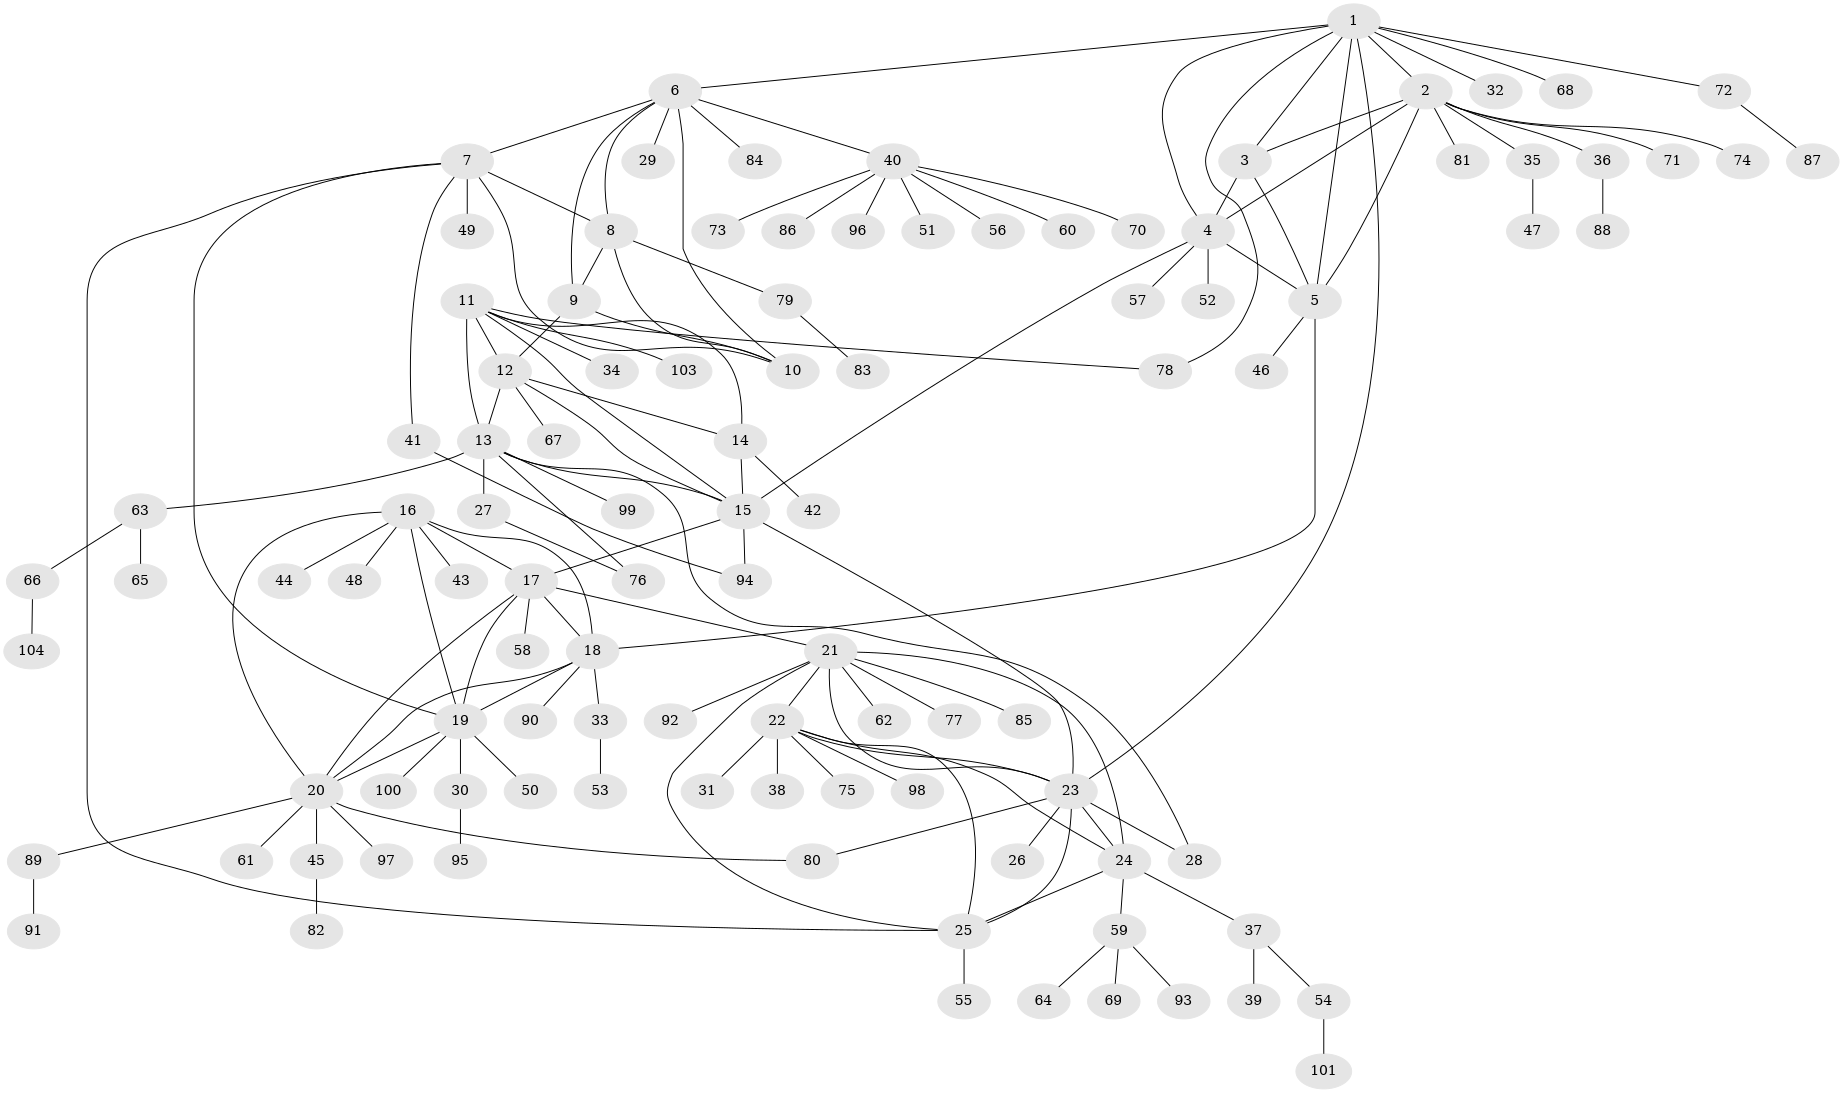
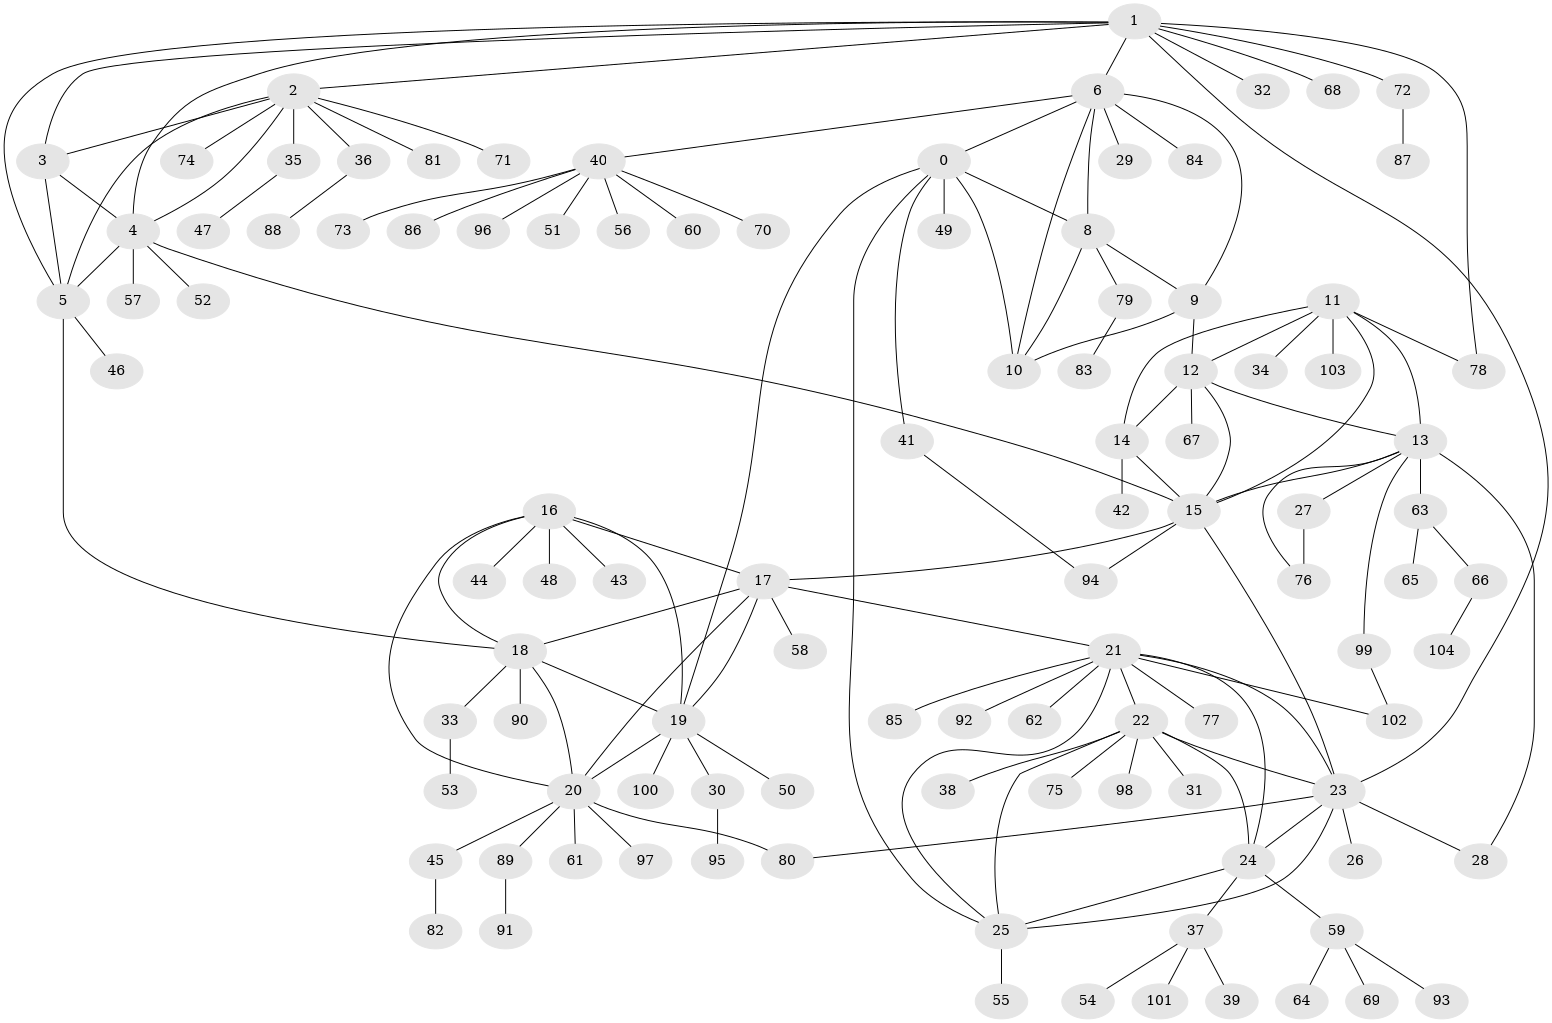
  graph {
    node [color=gray90 style=filled]
    1
    2
    3
    4
    5
    6
    23
    32
    68
    72
    78
    35
    36
    71
    74
    81
    15
    52
    57
    18
    46
-   7
+   7 [label=0]
    8
    9
    10
    29
    40
    84
    25
    28
    80
    24
    26
    87
    47
    88
    94
    17
    19
    20
    33
    90
    41
    49
    79
    12
    51
    56
    60
    70
    73
    86
    96
    30
    50
    100
    55
    83
    13
    14
    67
    11
    34
    103
    27
    63
    99
    76
    42
    65
    66
+   102
    21
    58
    16
    43
    44
    48
    45
    61
    89
    97
    22
    62
    77
    85
    92
    53
    95
    82
    91
    31
    38
    75
    98
    37
    59
    39
    54
    64
    69
    93
    101
    104
    1 -- 2
    1 -- 3
    1 -- 4
    1 -- 5
    1 -- 6
    1 -- 23
    1 -- 32
    1 -- 68
    1 -- 72
    1 -- 78
    2 -- 3
    2 -- 4
    2 -- 5
    2 -- 35
    2 -- 36
    2 -- 71
    2 -- 74
    2 -- 81
    3 -- 4
    3 -- 5
    4 -- 5
    4 -- 15
    4 -- 52
    4 -- 57
    5 -- 18
    5 -- 46
    6 -- 7
    6 -- 8
    6 -- 9
    6 -- 10
    6 -- 29
    6 -- 40
    6 -- 84
    23 -- 25
    23 -- 28
    23 -- 80
    23 -- 24
    23 -- 26
    72 -- 87
    35 -- 47
    36 -- 88
    15 -- 23
    15 -- 94
    15 -- 17
    18 -- 19
    18 -- 20
    18 -- 33
    18 -- 90
    7 -- 8
    7 -- 10
    7 -- 25
    7 -- 19
    7 -- 41
    7 -- 49
    8 -- 9
    8 -- 10
    8 -- 79
    9 -- 10
    9 -- 12
    40 -- 51
    40 -- 56
    40 -- 60
    40 -- 70
    40 -- 73
    40 -- 86
    40 -- 96
    25 -- 55
    24 -- 25
    24 -- 37
    24 -- 59
    17 -- 18
    17 -- 19
    17 -- 20
    17 -- 21
    17 -- 58
    19 -- 20
    19 -- 30
    19 -- 50
    19 -- 100
    20 -- 80
    20 -- 45
    20 -- 61
    20 -- 89
    20 -- 97
    33 -- 53
    41 -- 94
    79 -- 83
    12 -- 15
    12 -- 13
    12 -- 14
    12 -- 67
    30 -- 95
    13 -- 15
    13 -- 28
    13 -- 27
    13 -- 63
    13 -- 99
    13 -- 76
    14 -- 15
    14 -- 42
    11 -- 78
    11 -- 15
    11 -- 12
    11 -- 13
    11 -- 14
    11 -- 34
    11 -- 103
    27 -- 76
    63 -- 65
    63 -- 66
+   99 -- 102
    66 -- 104
    21 -- 23
    21 -- 25
    21 -- 24
+   21 -- 102
    21 -- 22
    21 -- 62
    21 -- 77
    21 -- 85
    21 -- 92
    16 -- 18
    16 -- 17
    16 -- 19
    16 -- 20
    16 -- 43
    16 -- 44
    16 -- 48
    45 -- 82
    89 -- 91
    22 -- 23
    22 -- 25
    22 -- 24
    22 -- 31
    22 -- 38
    22 -- 75
    22 -- 98
    37 -- 39
    37 -- 54
    59 -- 64
    59 -- 69
    59 -- 93
-   54 -- 101
+   37 -- 101
  }
